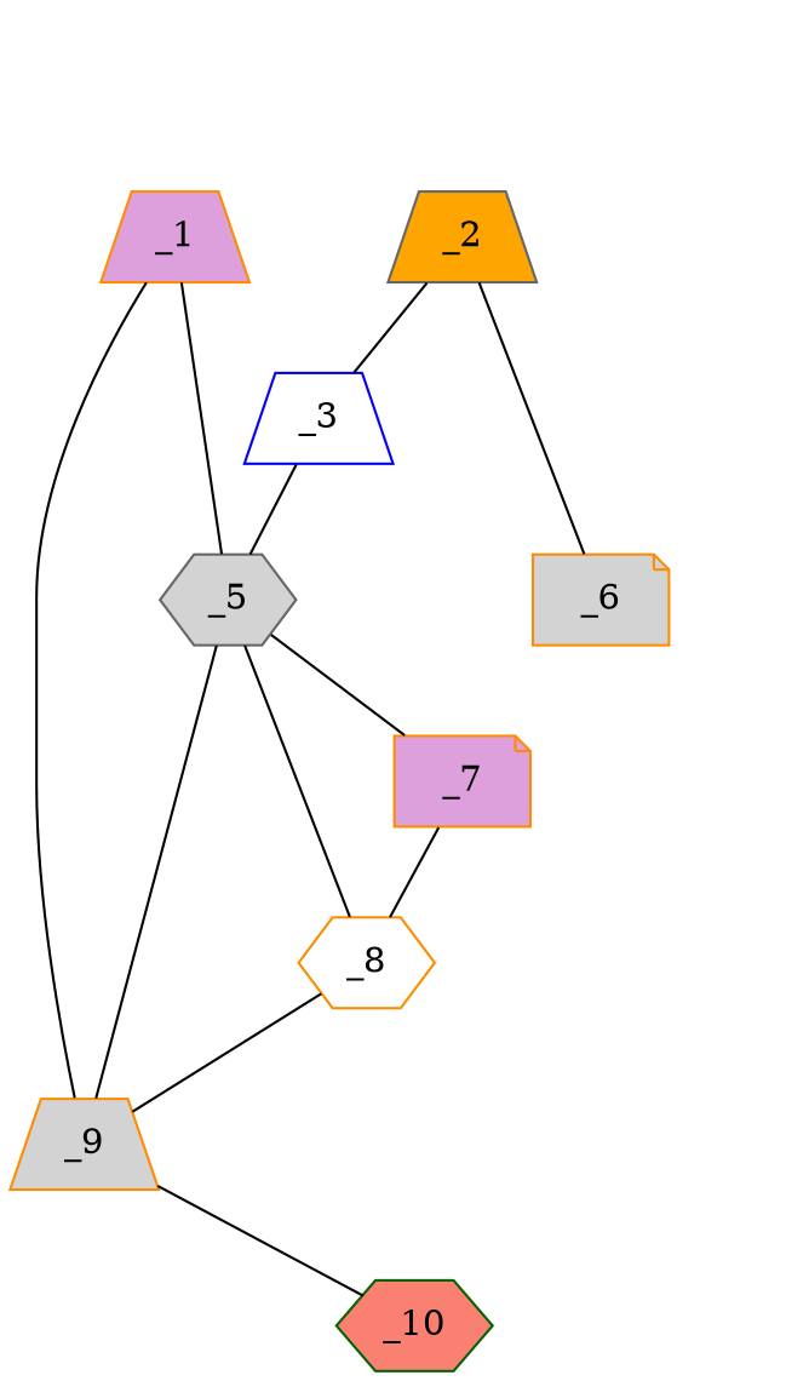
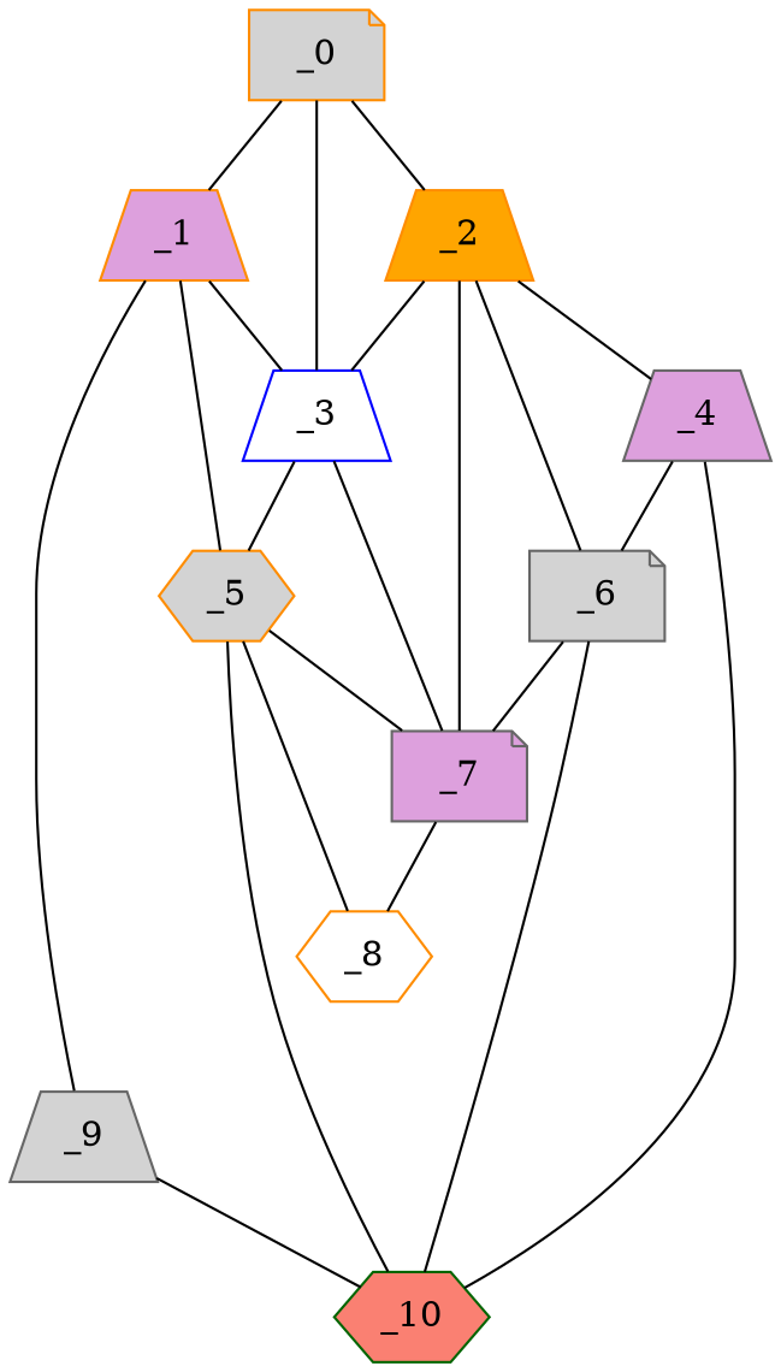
  graph {
    node [color=darkorange fillcolor=lightgrey shape=trapezium style=filled x=51 y=45]
    edge [valence=1]
+   _0 [shape=note x=47]
    _1 [fillcolor=plum x=50 y=61]
-   _2 [color=gray40 fillcolor=orange y=40]
+   _2 [fillcolor=orange y=40]
    _3 [color=blue fillcolor=white y=49]
-   _5 [color=gray40 shape=hexagon x=60 y=57]
-   _9 [x=86 y=67]
-   _6 [shape=note x=61 y=35]
-   _7 [fillcolor=plum shape=note x=64]
+   _5 [shape=hexagon x=60 y=57]
+   _9 [color=gray40 x=86 y=67]
+   _4 [color=gray40 fillcolor=plum x=60 y=32]
+   _6 [color=gray40 shape=note x=61 y=35]
+   _7 [color=gray40 fillcolor=plum shape=note x=64]
    _8 [fillcolor=white shape=hexagon x=78 y=58]
    _10 [color=darkgreen fillcolor=salmon shape=hexagon x=92 y=59]
+   _0 -- _1
+   _0 -- _2
+   _0 -- _3 [valence=2]
+   _1 -- _3 [valence=2]
    _1 -- _5 [valence=2]
    _1 -- _9
    _2 -- _3 [valence=2]
+   _2 -- _4
    _2 -- _6 [valence=2]
+   _2 -- _7 [valence=2]
    _3 -- _5 [valence=2]
-   _5 -- _9 [valence=2]
+   _3 -- _7
+   _5 -- _10 [valence=2]
    _5 -- _7 [valence=2]
    _5 -- _8
    _9 -- _10
+   _4 -- _6
+   _4 -- _10
+   _6 -- _7
+   _6 -- _10 [valence=2]
    _7 -- _8 [valence=2]
-   _8 -- _9
  }
